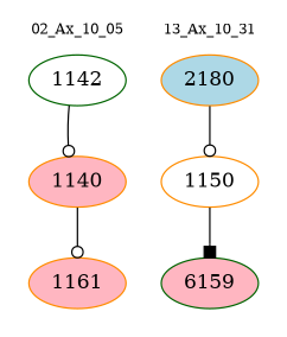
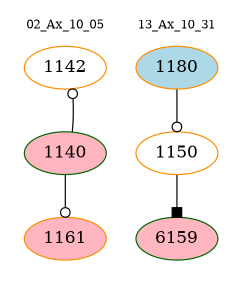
  digraph {
    node [color=darkgreen fillcolor=lightpink style=filled]
    edge [arrowhead=odot color=black]
-   n1 [fillcolor=white label=1142]
-   n2 [color=darkorange label=1140]
+   n1 [color=darkorange fillcolor=white label=1142]
+   n2 [label=1140]
    n3 [color=darkorange label=1161]
-   n4 [color=darkorange fillcolor=lightblue label=2180]
+   n4 [color=darkorange fillcolor=lightblue label=1180]
    n5 [color=darkorange fillcolor=white label=1150]
    n6 [label=6159]
    subgraph cluster_1 {
      color=white
      fontsize=10
      label="02_Ax_10_05"
      n1
      n2
      n3
    }
    subgraph cluster_2 {
      color=white
      fontsize=10
      label="13_Ax_10_31"
      n4
      n5
      n6
    }
-   n1 -> n2
+   n2 -> n1
    n2 -> n3
    n4 -> n5
    n5 -> n6 [arrowhead=box]
  }
